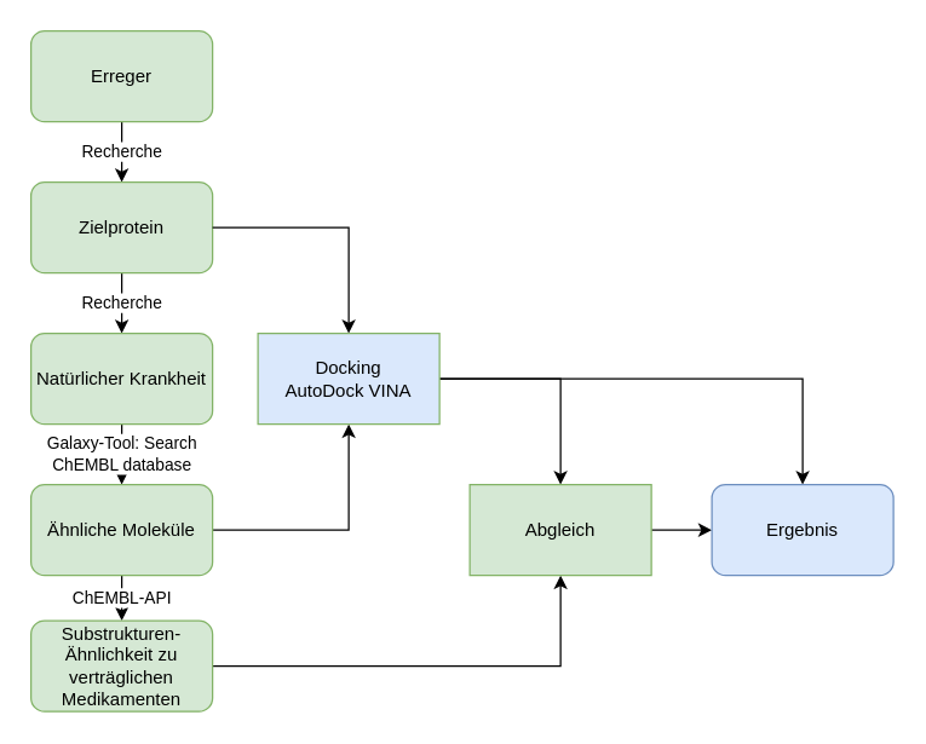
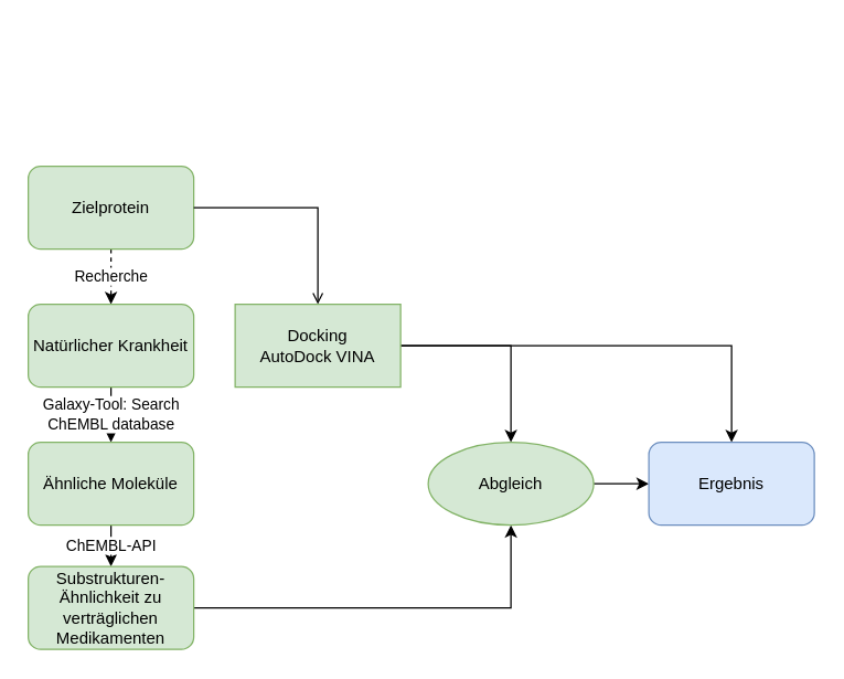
  <mxCell id="0" />
  <mxCell id="1" parent="0" />
- <mxCell id="2" value="Recherche" style="edgeStyle=orthogonalEdgeStyle;rounded=0;orthogonalLoop=1;jettySize=auto;html=1;exitX=0.5;exitY=1;exitDx=0;exitDy=0;" parent="1" source="3" target="5" edge="1"><mxGeometry relative="1" as="geometry" /></mxCell>
- <mxCell id="3" value="Erreger" style="rounded=1;whiteSpace=wrap;html=1;fillColor=#d5e8d4;strokeColor=#82b366;" parent="1" vertex="1"><mxGeometry x="20" y="20" width="120" height="60" as="geometry" /></mxCell>
- <mxCell id="4" value="Recherche" style="edgeStyle=orthogonalEdgeStyle;rounded=0;orthogonalLoop=1;jettySize=auto;html=1;exitX=0.5;exitY=1;exitDx=0;exitDy=0;entryX=0.5;entryY=0;entryDx=0;entryDy=0;" parent="1" source="5" target="8" edge="1"><mxGeometry relative="1" as="geometry" /></mxCell>
+ <mxCell id="4" value="Recherche" style="edgeStyle=orthogonalEdgeStyle;rounded=0;orthogonalLoop=1;jettySize=auto;html=1;exitX=0.5;exitY=1;exitDx=0;exitDy=0;entryX=0.5;entryY=0;entryDx=0;entryDy=0;dashed=1;" parent="1" source="5" target="8" edge="1"><mxGeometry relative="1" as="geometry" /></mxCell>
  <mxCell id="5" value="Zielprotein" style="rounded=1;whiteSpace=wrap;html=1;fillColor=#d5e8d4;strokeColor=#82b366;" parent="1" vertex="1"><mxGeometry x="20" y="120" width="120" height="60" as="geometry" /></mxCell>
  <mxCell id="6" value="Galaxy-Tool:&amp;nbsp;Search&lt;br&gt;ChEMBL database" style="edgeStyle=orthogonalEdgeStyle;rounded=0;orthogonalLoop=1;jettySize=auto;html=1;exitX=0.5;exitY=1;exitDx=0;exitDy=0;" parent="1" source="8" target="11" edge="1"><mxGeometry relative="1" as="geometry" /></mxCell>
- <mxCell id="7" style="edgeStyle=orthogonalEdgeStyle;rounded=0;orthogonalLoop=1;jettySize=auto;html=1;entryX=0.5;entryY=0;entryDx=0;entryDy=0;" parent="1" source="5" target="14" edge="1"><mxGeometry relative="1" as="geometry" /></mxCell>
+ <mxCell id="7" style="edgeStyle=orthogonalEdgeStyle;rounded=0;orthogonalLoop=1;jettySize=auto;html=1;entryX=0.5;entryY=0;entryDx=0;entryDy=0;endArrow=open;" parent="1" source="5" target="14" edge="1"><mxGeometry relative="1" as="geometry" /></mxCell>
  <mxCell id="8" value="Natürlicher Krankheit" style="rounded=1;whiteSpace=wrap;html=1;fillColor=#d5e8d4;strokeColor=#82b366;" parent="1" vertex="1"><mxGeometry x="20" y="220" width="120" height="60" as="geometry" /></mxCell>
- <mxCell id="9" style="edgeStyle=orthogonalEdgeStyle;rounded=0;orthogonalLoop=1;jettySize=auto;html=1;exitX=1;exitY=0.5;exitDx=0;exitDy=0;entryX=0.5;entryY=1;entryDx=0;entryDy=0;" parent="1" source="11" target="14" edge="1"><mxGeometry relative="1" as="geometry" /></mxCell>
  <mxCell id="10" value="ChEMBL-API" style="edgeStyle=orthogonalEdgeStyle;rounded=0;orthogonalLoop=1;jettySize=auto;html=1;exitX=0.5;exitY=1;exitDx=0;exitDy=0;entryX=0.5;entryY=0;entryDx=0;entryDy=0;" parent="1" source="11" target="16" edge="1"><mxGeometry relative="1" as="geometry" /></mxCell>
  <mxCell id="11" value="Ähnliche Moleküle" style="rounded=1;whiteSpace=wrap;html=1;fillColor=#d5e8d4;strokeColor=#82b366;" parent="1" vertex="1"><mxGeometry x="20" y="320" width="120" height="60" as="geometry" /></mxCell>
  <mxCell id="12" style="edgeStyle=orthogonalEdgeStyle;rounded=0;orthogonalLoop=1;jettySize=auto;html=1;exitX=1;exitY=0.5;exitDx=0;exitDy=0;entryX=0.5;entryY=0;entryDx=0;entryDy=0;" parent="1" source="14" target="18" edge="1"><mxGeometry relative="1" as="geometry" /></mxCell>
  <mxCell id="13" style="edgeStyle=orthogonalEdgeStyle;rounded=0;orthogonalLoop=1;jettySize=auto;html=1;exitX=1;exitY=0.5;exitDx=0;exitDy=0;entryX=0.5;entryY=0;entryDx=0;entryDy=0;" edge="1" parent="1" source="14" target="19"><mxGeometry relative="1" as="geometry" /></mxCell>
- <mxCell id="14" value="Docking&lt;br&gt;AutoDock VINA" style="rounded=0;whiteSpace=wrap;html=1;fillColor=#dae8fc;strokeColor=#82b366;" parent="1" vertex="1"><mxGeometry x="170" y="220" width="120" height="60" as="geometry" /></mxCell>
+ <mxCell id="14" value="Docking&lt;br&gt;AutoDock VINA" style="rounded=0;whiteSpace=wrap;html=1;fillColor=#d5e8d4;strokeColor=#82b366;" parent="1" vertex="1"><mxGeometry x="170" y="220" width="120" height="60" as="geometry" /></mxCell>
  <mxCell id="15" style="edgeStyle=orthogonalEdgeStyle;rounded=0;orthogonalLoop=1;jettySize=auto;html=1;exitX=1;exitY=0.5;exitDx=0;exitDy=0;entryX=0.5;entryY=1;entryDx=0;entryDy=0;" parent="1" source="16" target="18" edge="1"><mxGeometry relative="1" as="geometry" /></mxCell>
  <mxCell id="16" value="Substrukturen-Ähnlichkeit zu verträglichen Medikamenten" style="rounded=1;whiteSpace=wrap;html=1;fillColor=#d5e8d4;strokeColor=#82b366;" parent="1" vertex="1"><mxGeometry x="20" y="410" width="120" height="60" as="geometry" /></mxCell>
  <mxCell id="17" style="edgeStyle=orthogonalEdgeStyle;rounded=0;orthogonalLoop=1;jettySize=auto;html=1;exitX=1;exitY=0.5;exitDx=0;exitDy=0;entryX=0;entryY=0.5;entryDx=0;entryDy=0;" parent="1" source="18" target="19" edge="1"><mxGeometry relative="1" as="geometry" /></mxCell>
- <mxCell id="18" value="Abgleich" style="rounded=0;whiteSpace=wrap;html=1;fillColor=#d5e8d4;strokeColor=#82b366;" parent="1" vertex="1"><mxGeometry x="310" y="320" width="120" height="60" as="geometry" /></mxCell>
+ <mxCell id="18" value="Abgleich" style="ellipse;whiteSpace=wrap;html=1;fillColor=#d5e8d4;strokeColor=#82b366;" parent="1" vertex="1"><mxGeometry x="310" y="320" width="120" height="60" as="geometry" /></mxCell>
  <mxCell id="19" value="Ergebnis" style="rounded=1;whiteSpace=wrap;html=1;fillColor=#dae8fc;strokeColor=#6c8ebf;" parent="1" vertex="1"><mxGeometry x="470" y="320" width="120" height="60" as="geometry" /></mxCell>
